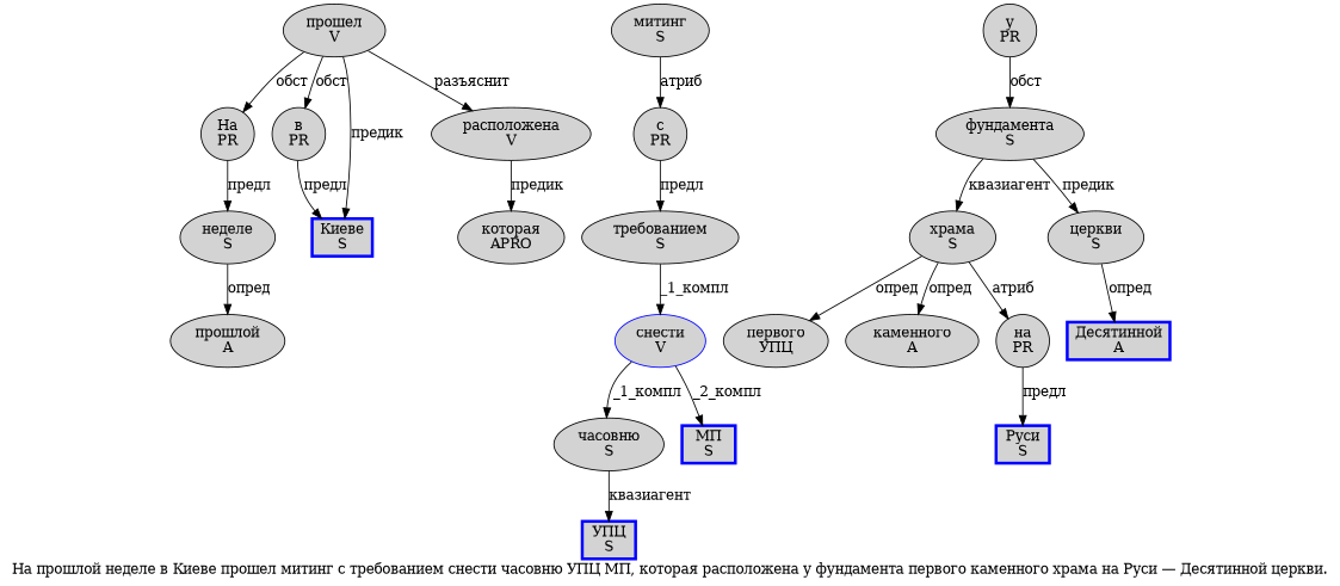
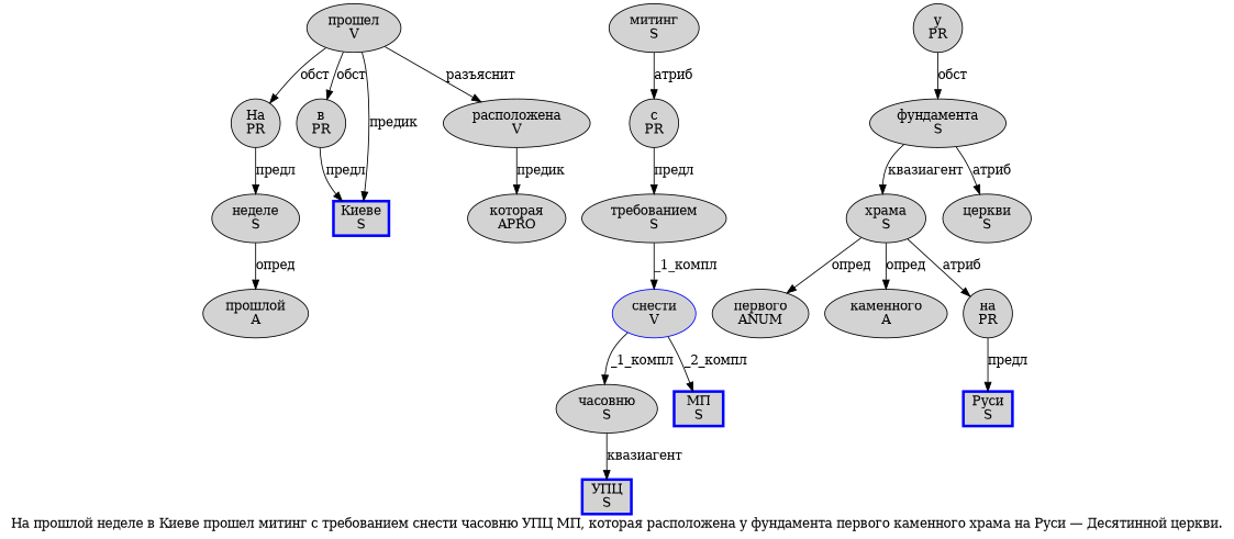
  digraph {
    label="На прошлой неделе в Киеве прошел митинг с требованием снести часовню УПЦ МП, которая расположена у фундамента первого каменного храма на Руси — Десятинной церкви."
    node [fillcolor=lightgray penwidth=1 shape=ellipse style=filled]
    n1 [label="На\nPR"]
    n2 [label="неделе\nS"]
    n3 [label="прошлой\nA"]
    n4 [label="в\nPR"]
    n5 [color=blue label="Киеве\nS" penwidth=3 shape=box]
    n6 [label="прошел\nV"]
    n7 [label="расположена\nV"]
    n8 [label="митинг\nS"]
    n9 [label="с\nPR"]
    n10 [label="которая\nAPRO"]
    n11 [label="требованием\nS"]
    n12 [color=blue label="снести\nV"]
    n13 [label="часовню\nS"]
    n14 [color=blue label="МП\nS" penwidth=3 shape=box]
    n15 [color=blue label="УПЦ\nS" penwidth=3 shape=box]
    n16 [label="у\nPR"]
    n17 [label="фундамента\nS"]
    n18 [label="храма\nS"]
    n19 [label="церкви\nS"]
-   n20 [label="первого\nУПЦ"]
+   n20 [label="первого\nANUM"]
    n21 [label="каменного\nA"]
    n22 [label="на\nPR"]
-   n23 [color=blue label="Десятинной\nA" penwidth=3 shape=box]
    n24 [color=blue label="Руси\nS" penwidth=3 shape=box]
    n1 -> n2 [label="предл"]
    n2 -> n3 [label="опред"]
    n4 -> n5 [label="предл"]
    n6 -> n1 [label="обст"]
    n6 -> n4 [label="обст"]
    n6 -> n5 [label="предик"]
    n6 -> n7 [label="разъяснит"]
    n7 -> n10 [label="предик"]
    n8 -> n9 [label="атриб"]
    n9 -> n11 [label="предл"]
    n11 -> n12 [label="_1_компл"]
    n12 -> n13 [label="_1_компл"]
    n12 -> n14 [label="_2_компл"]
    n13 -> n15 [label="квазиагент"]
    n16 -> n17 [label="обст"]
    n17 -> n18 [label="квазиагент"]
-   n17 -> n19 [label="предик"]
+   n17 -> n19 [label="атриб"]
    n18 -> n20 [label="опред"]
    n18 -> n21 [label="опред"]
    n18 -> n22 [label="атриб"]
-   n19 -> n23 [label="опред"]
    n22 -> n24 [label="предл"]
  }
